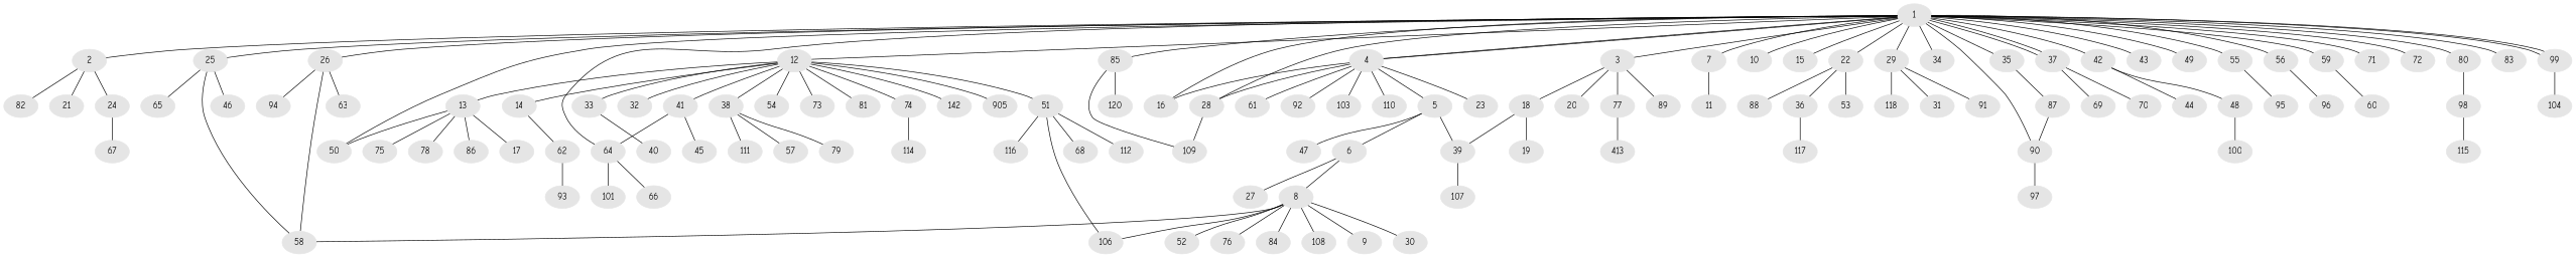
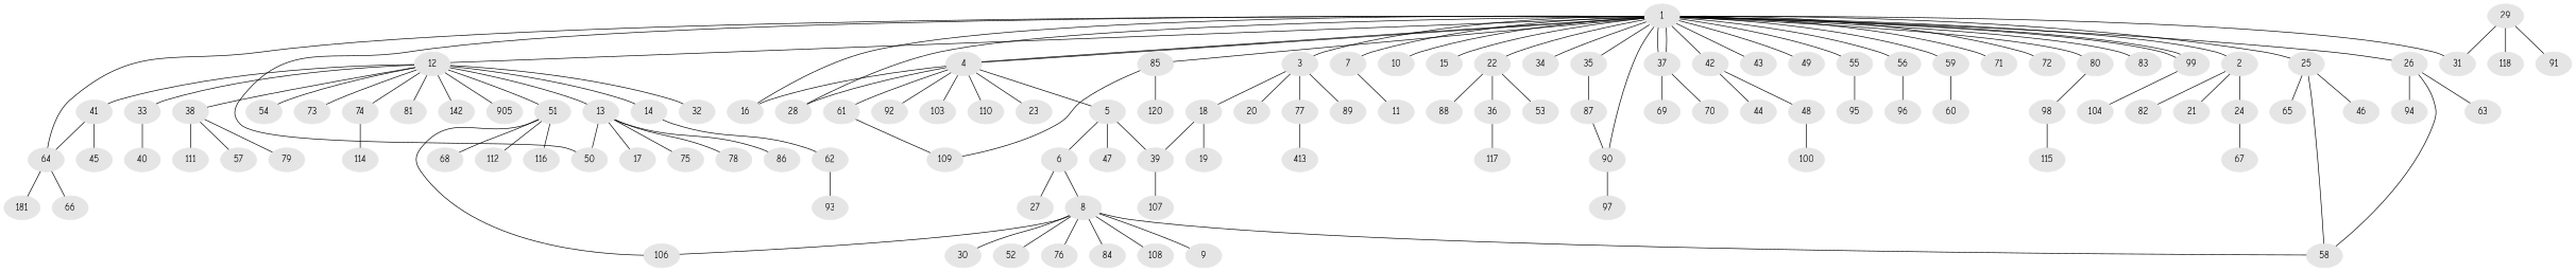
  graph {
    fontname="Comic Neue"
    node [color=gray90 fontname="Comic Neue" style=filled]
    edge [fontname="Comic Neue"]
    1
    2
    3
    4
    7
    10
    12
    15
    16
    22
    25
    26
    28
    29
    34
    35
    37
    42
    43
    49
    50
    55
    56
    59
    64
    71
    72
    80
    83
    85
    90
    99
    21
    24
    82
    18
    20
    77
    89
    5
    23
    61
    92
    103
    110
    11
    13
    14
    32
    33
    38
    41
    51
    54
    73
    74
    81
    n58 [label=142]
    n59 [label=905]
    36
    53
    88
    58
    46
    65
    63
    94
    109
    31
    91
    118
    87
    69
    70
    44
    48
    95
    96
    60
    66
-   101
+   101 [label=181]
    98
    120
    97
    104
    67
    39
    19
    n89 [label=413]
    6
    47
    8
    27
    107
    9
    30
    52
    76
    84
    106
    108
    17
    75
    78
    86
    62
    40
    57
    79
    111
    45
    68
    112
    116
    114
    93
    117
    100
    115
    1 -- 2
    1 -- 3
    1 -- 4
    1 -- 4
    1 -- 7
    1 -- 10
    1 -- 12
    1 -- 15
    1 -- 16
    1 -- 22
    1 -- 25
    1 -- 26
    1 -- 28
-   1 -- 29
+   1 -- 31
    1 -- 34
    1 -- 35
    1 -- 37
    1 -- 37
    1 -- 42
    1 -- 43
    1 -- 49
    1 -- 50
    1 -- 55
    1 -- 56
    1 -- 59
    1 -- 64
    1 -- 71
    1 -- 72
    1 -- 80
    1 -- 83
    1 -- 85
    1 -- 90
    1 -- 99
    1 -- 99
    2 -- 21
    2 -- 24
    2 -- 82
    3 -- 18
    3 -- 20
    3 -- 77
    3 -- 89
    4 -- 16
    4 -- 28
    4 -- 5
    4 -- 23
    4 -- 61
    4 -- 92
    4 -- 103
    4 -- 110
    7 -- 11
    12 -- 13
    12 -- 14
    12 -- 32
    12 -- 33
    12 -- 38
    12 -- 41
    12 -- 51
    12 -- 54
    12 -- 73
    12 -- 74
    12 -- 81
    12 -- n58
    12 -- n59
    22 -- 36
    22 -- 53
    22 -- 88
    25 -- 58
    25 -- 46
    25 -- 65
    26 -- 58
    26 -- 63
    26 -- 94
-   28 -- 109
+   61 -- 109
    29 -- 31
    29 -- 91
    29 -- 118
    35 -- 87
    37 -- 69
    37 -- 70
    42 -- 44
    42 -- 48
    55 -- 95
    56 -- 96
    59 -- 60
    64 -- 66
    64 -- 101
    80 -- 98
    85 -- 109
    85 -- 120
    90 -- 97
    99 -- 104
    24 -- 67
    18 -- 39
    18 -- 19
    77 -- n89
    5 -- 39
    5 -- 6
    5 -- 47
    13 -- 50
    13 -- 17
    13 -- 75
    13 -- 78
    13 -- 86
    14 -- 62
    33 -- 40
    38 -- 57
    38 -- 79
    38 -- 111
    41 -- 64
    41 -- 45
    51 -- 106
    51 -- 68
    51 -- 112
    51 -- 116
    74 -- 114
    36 -- 117
    87 -- 90
    48 -- 100
    98 -- 115
    39 -- 107
    6 -- 8
    6 -- 27
    8 -- 58
    8 -- 9
    8 -- 30
    8 -- 52
    8 -- 76
    8 -- 84
    8 -- 106
    8 -- 108
    62 -- 93
  }
